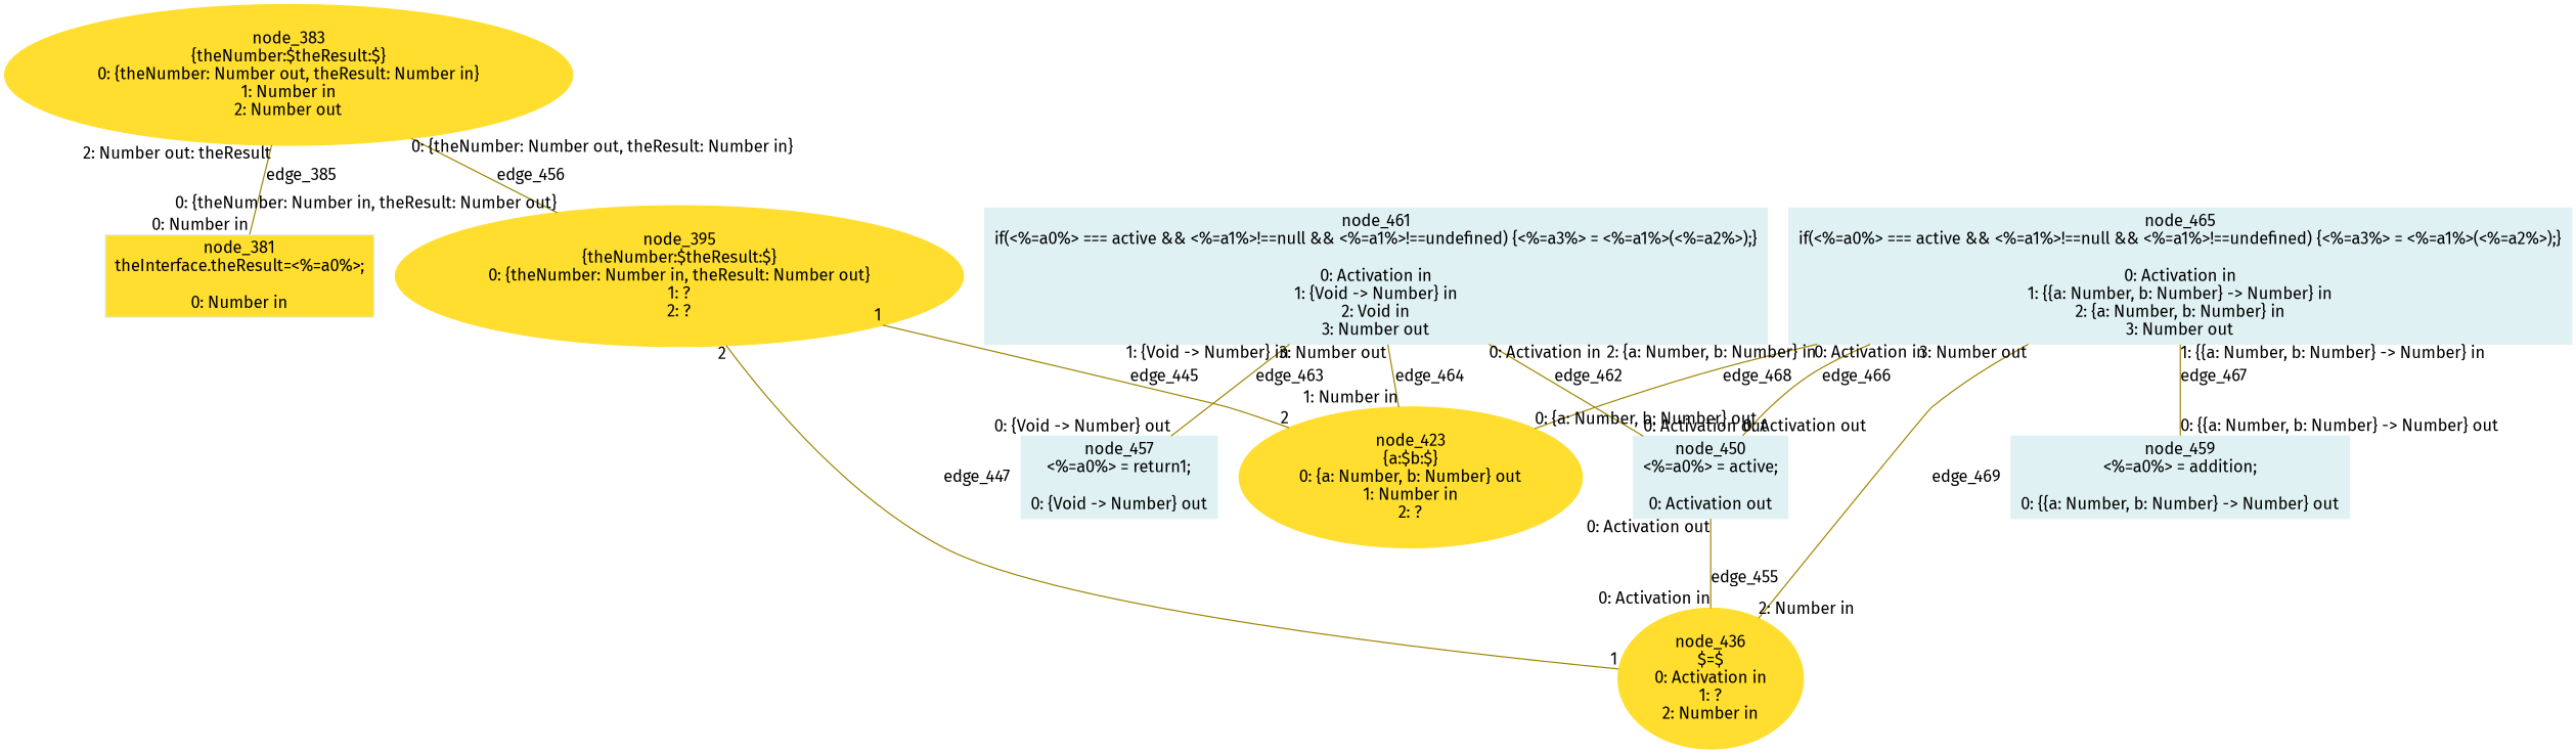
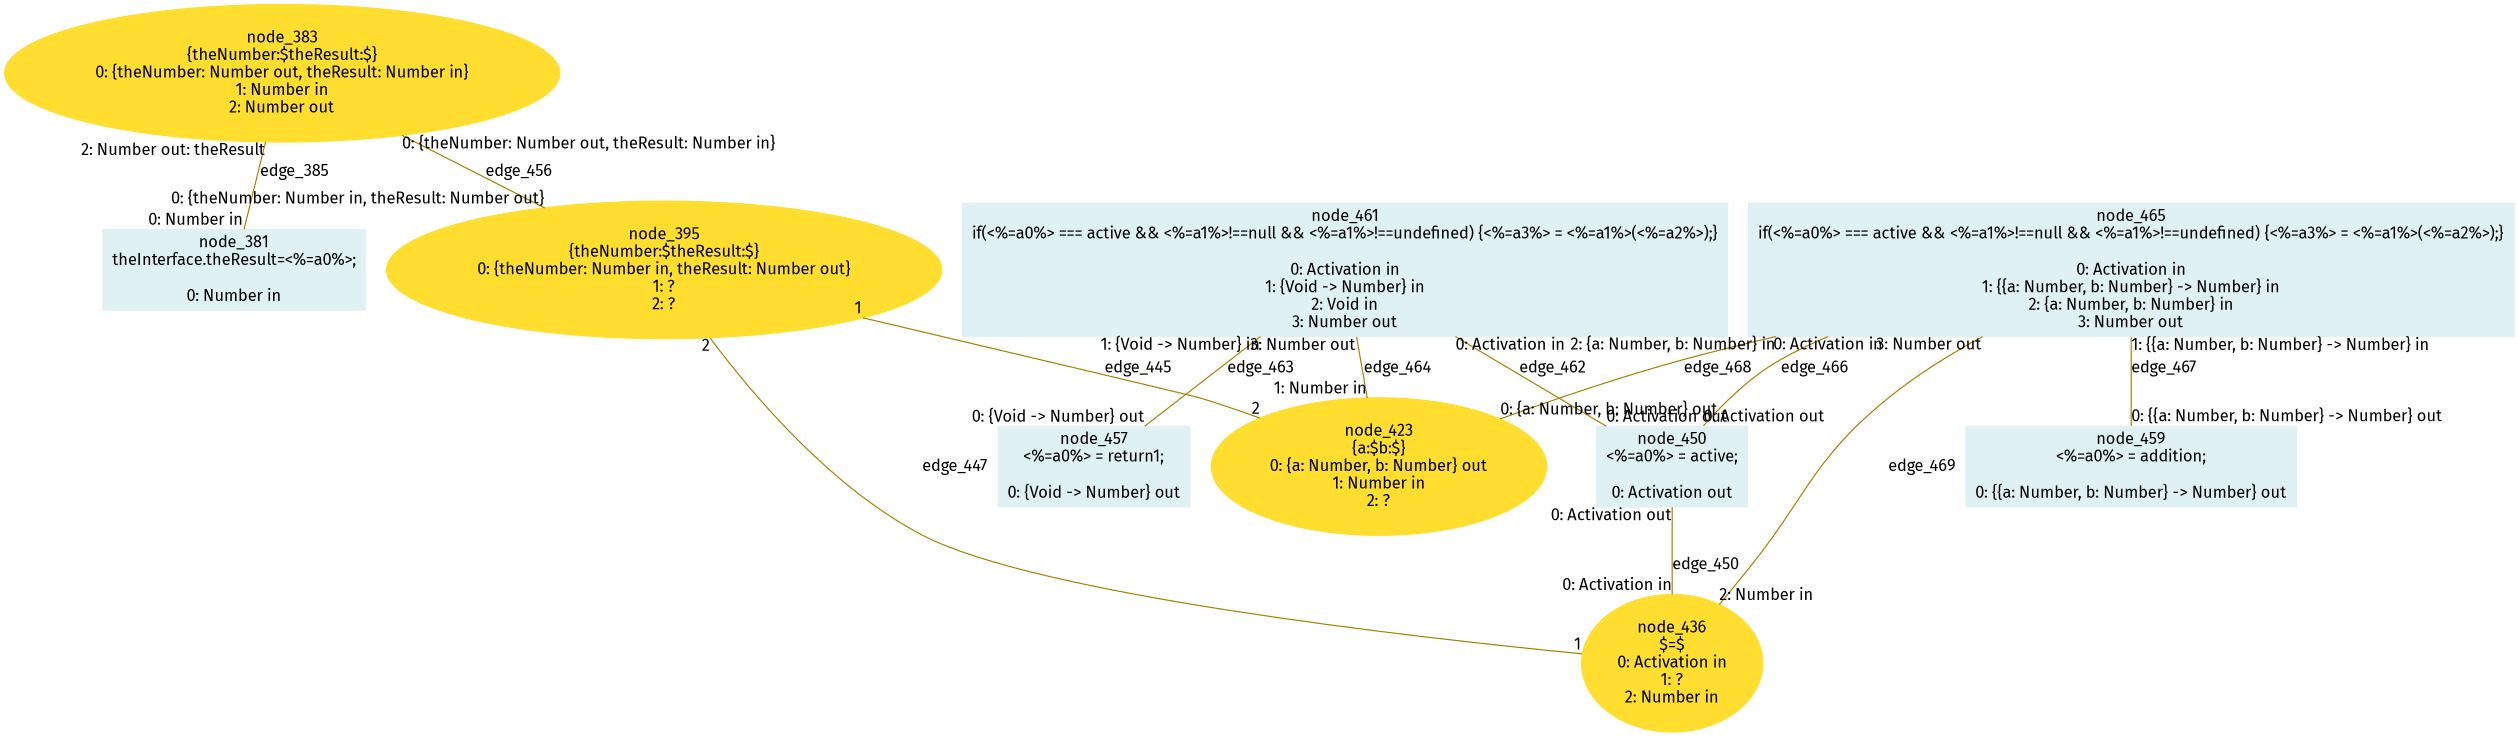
  digraph {
    fontname="Fira Sans"
    node [color="#dff1f2" fontname="Fira Sans" shape=box style=filled]
    edge [arrowHead=none arrowsize=1 color="#9d8400" dir=none fontname="Fira Sans" headlabel="0: Activation out" taillabel="3: Number out"]
-   n1 [label="node_381\ntheInterface.theResult=<%=a0%>;\n\n0: Number in" fillcolor="#ffde2f"]
+   n1 [label="node_381\ntheInterface.theResult=<%=a0%>;\n\n0: Number in"]
    n2 [color="#ffde2f" label="node_383\n{theNumber:$theResult:$}\n0: {theNumber: Number out, theResult: Number in}\n1: Number in\n2: Number out" shape=ellipse]
    n3 [color="#ffde2f" label="node_395\n{theNumber:$theResult:$}\n0: {theNumber: Number in, theResult: Number out}\n1: ?\n2: ?" shape=ellipse]
    n4 [color="#ffde2f" label="node_423\n{a:$b:$}\n0: {a: Number, b: Number} out\n1: Number in\n2: ?" shape=ellipse]
    n5 [color="#ffde2f" label="node_436\n$=$\n0: Activation in\n1: ?\n2: Number in" shape=ellipse]
    n6 [label="node_450\n<%=a0%> = active;\n\n0: Activation out"]
    n7 [label="node_457\n<%=a0%> = return1;\n\n0: {Void -> Number} out"]
    n8 [label="node_459\n<%=a0%> = addition;\n\n0: {{a: Number, b: Number} -> Number} out"]
    n9 [label="node_461\nif(<%=a0%> === active && <%=a1%>!==null && <%=a1%>!==undefined) {<%=a3%> = <%=a1%>(<%=a2%>);}\n\n0: Activation in\n1: {Void -> Number} in\n2: Void in\n3: Number out"]
    n10 [label="node_465\nif(<%=a0%> === active && <%=a1%>!==null && <%=a1%>!==undefined) {<%=a3%> = <%=a1%>(<%=a2%>);}\n\n0: Activation in\n1: {{a: Number, b: Number} -> Number} in\n2: {a: Number, b: Number} in\n3: Number out"]
    n2 -> n1 [headlabel="0: Number in" label=edge_385 taillabel="2: Number out: theResult"]
    n2 -> n3 [headlabel="0: {theNumber: Number in, theResult: Number out}" label=edge_456 taillabel="0: {theNumber: Number out, theResult: Number in}"]
    n3 -> n4 [headlabel=2 label=edge_445 taillabel=1]
    n3 -> n5 [headlabel=1 label=edge_447 taillabel=2]
-   n6 -> n5 [headlabel="0: Activation in" label=edge_455 taillabel="0: Activation out"]
+   n6 -> n5 [headlabel="0: Activation in" label=edge_450 taillabel="0: Activation out"]
    n9 -> n4 [headlabel="1: Number in" label=edge_464]
    n9 -> n6 [label=edge_462 taillabel="0: Activation in"]
    n9 -> n7 [headlabel="0: {Void -> Number} out" label=edge_463 taillabel="1: {Void -> Number} in"]
    n10 -> n4 [headlabel="0: {a: Number, b: Number} out" label=edge_468 taillabel="2: {a: Number, b: Number} in"]
    n10 -> n5 [headlabel="2: Number in" label=edge_469]
    n10 -> n6 [label=edge_466 taillabel="0: Activation in"]
    n10 -> n8 [headlabel="0: {{a: Number, b: Number} -> Number} out" label=edge_467 taillabel="1: {{a: Number, b: Number} -> Number} in"]
  }
